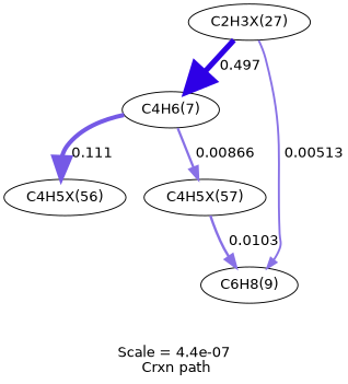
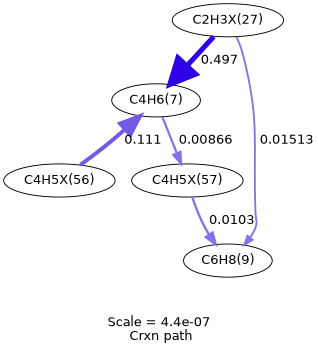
  digraph {
    fontname=Helvetica
    label="Scale = 4.4e-07\l Crxn path"
    node [fontname=Helvetica]
    edge [fontname=Helvetica]
    n1 [label="C2H3X(27)"]
    n2 [label="C4H6(7)"]
    n3 [label="C6H8(9)"]
    n4 [label="C4H5X(56)"]
    n5 [label="C4H5X(57)"]
    n1 -> n2 [arrowsize=2.74 color="0.7, 0.997, 0.9" label=" 0.497" style="setlinewidth(5.47)"]
-   n1 -> n3 [arrowsize=1.01 color="0.7, 0.505, 0.9" label=" 0.00513" style="setlinewidth(2.02)"]
-   n2 -> n4 [arrowsize=2.17 color="0.7, 0.611, 0.9" label=" 0.111" style="setlinewidth(4.34)"]
+   n1 -> n3 [arrowsize=1.01 color="0.7, 0.505, 0.9" label=" 0.01513" style="setlinewidth(2.02)"]
+   n4 -> n2 [arrowsize=2.17 color="0.7, 0.611, 0.9" label=" 0.111" style="setlinewidth(4.34)"]
    n2 -> n5 [arrowsize=1.21 color="0.7, 0.509, 0.9" label=" 0.00866" style="setlinewidth(2.41)"]
    n5 -> n3 [arrowsize=1.27 color="0.7, 0.51, 0.9" label=" 0.0103" style="setlinewidth(2.54)"]
  }
